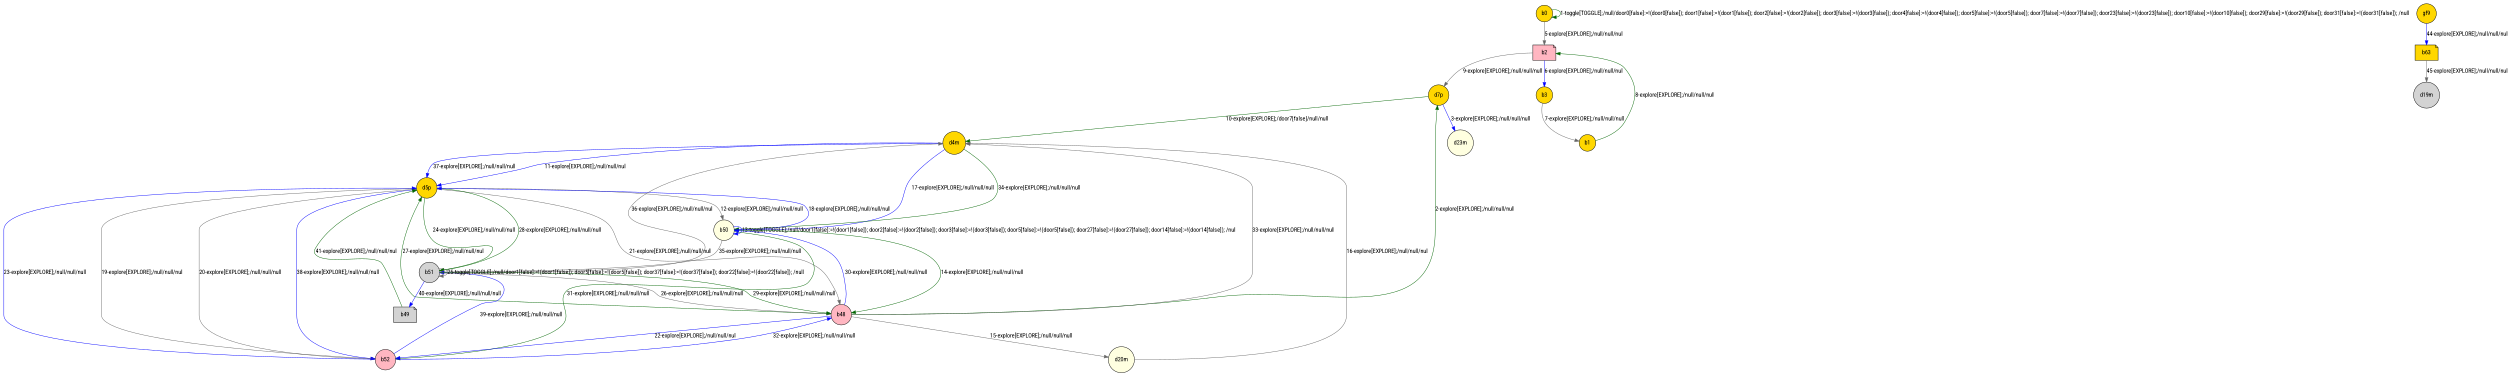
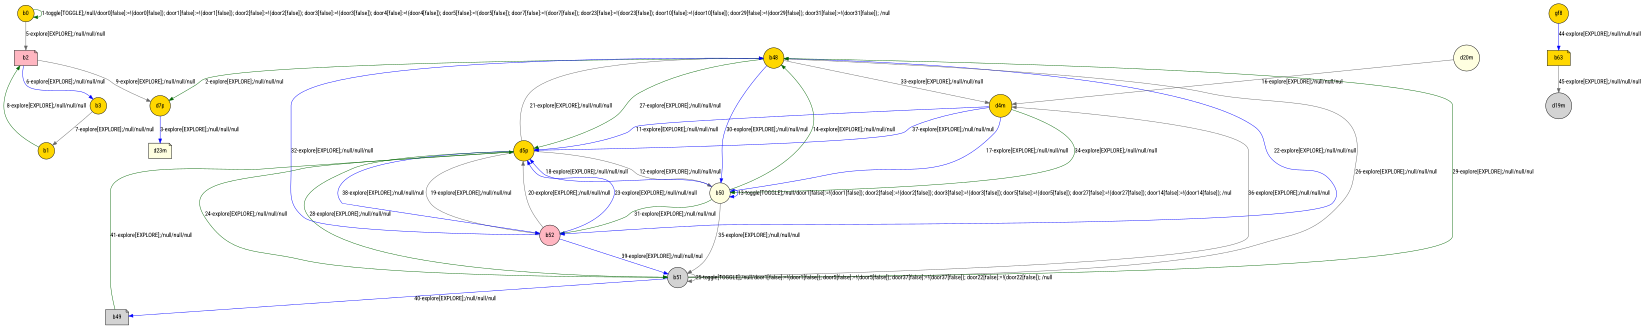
  digraph {
    fontname="Roboto Condensed"
    node [fillcolor=gold fontname="Roboto Condensed" shape=circle style=filled]
    edge [color=gray40 fontname="Roboto Condensed"]
    b0
    b2 [fillcolor=lightpink shape=note]
-   d23m [fillcolor=lightyellow]
+   d23m [fillcolor=lightyellow shape=note]
    d7p
    n5 [label=d4m]
    b3
    d5p
    b50 [fillcolor=lightyellow]
    b1
-   b48 [fillcolor=lightpink]
+   b48
    b52 [fillcolor=lightpink]
    b51 [fillcolor=lightgrey]
    n13 [fillcolor=lightyellow label=d20m]
    b49 [fillcolor=lightgrey shape=note]
    b63 [shape=note]
-   gf8 [label=gf9]
+   gf8
    d19m [fillcolor=lightgrey]
    b0 -> b0 [color=darkgreen label="1-toggle[TOGGLE];/null/door0[false]:=!(door0[false]); door1[false]:=!(door1[false]); door2[false]:=!(door2[false]); door3[false]:=!(door3[false]); door4[false]:=!(door4[false]); door5[false]:=!(door5[false]); door7[false]:=!(door7[false]); door23[false]:=!(door23[false]); door10[false]:=!(door10[false]); door29[false]:=!(door29[false]); door31[false]:=!(door31[false]); /null"]
    b0 -> b2 [label="5-explore[EXPLORE];/null/null/null"]
    b2 -> d7p [label="9-explore[EXPLORE];/null/null/null"]
    b2 -> b3 [color=blue label="6-explore[EXPLORE];/null/null/null"]
    d7p -> d23m [color=blue label="3-explore[EXPLORE];/null/null/null"]
-   d7p -> n5 [color=darkgreen label="10-explore[EXPLORE];/door7[false]/null/null"]
    n5 -> d5p [color=blue label="11-explore[EXPLORE];/null/null/null"]
    n5 -> d5p [color=blue label="37-explore[EXPLORE];/null/null/null"]
    n5 -> b50 [color=blue label="17-explore[EXPLORE];/null/null/null"]
    n5 -> b50 [color=darkgreen label="34-explore[EXPLORE];/null/null/null"]
    b3 -> b1 [label="7-explore[EXPLORE];/null/null/null"]
    d5p -> b50 [label="12-explore[EXPLORE];/null/null/null"]
    d5p -> b48 [label="21-explore[EXPLORE];/null/null/null"]
    d5p -> b52 [label="19-explore[EXPLORE];/null/null/null"]
    d5p -> b52 [color=blue label="38-explore[EXPLORE];/null/null/null"]
    d5p -> b51 [color=darkgreen label="24-explore[EXPLORE];/null/null/null"]
    d5p -> b51 [color=darkgreen label="28-explore[EXPLORE];/null/null/null"]
    b50 -> d5p [color=blue label="18-explore[EXPLORE];/null/null/null"]
    b50 -> b50 [color=blue label="13-toggle[TOGGLE];/null/door1[false]:=!(door1[false]); door2[false]:=!(door2[false]); door3[false]:=!(door3[false]); door5[false]:=!(door5[false]); door27[false]:=!(door27[false]); door14[false]:=!(door14[false]); /null"]
    b50 -> b48 [color=darkgreen label="14-explore[EXPLORE];/null/null/null"]
    b50 -> b52 [color=darkgreen label="31-explore[EXPLORE];/null/null/null"]
    b50 -> b51 [label="35-explore[EXPLORE];/null/null/null"]
    b1 -> b2 [color=darkgreen label="8-explore[EXPLORE];/null/null/null"]
    b48 -> d7p [color=darkgreen label="2-explore[EXPLORE];/null/null/null"]
    b48 -> n5 [label="33-explore[EXPLORE];/null/null/null"]
    b48 -> d5p [color=darkgreen label="27-explore[EXPLORE];/null/null/null"]
    b48 -> b50 [color=blue label="30-explore[EXPLORE];/null/null/null"]
    b48 -> b52 [color=blue label="22-explore[EXPLORE];/null/null/null"]
-   b48 -> n13 [label="15-explore[EXPLORE];/null/null/null"]
    b52 -> d5p [label="20-explore[EXPLORE];/null/null/null"]
    b52 -> d5p [color=blue label="23-explore[EXPLORE];/null/null/null"]
    b52 -> b48 [color=blue label="32-explore[EXPLORE];/null/null/null"]
    b52 -> b51 [color=blue label="39-explore[EXPLORE];/null/null/null"]
    b51 -> n5 [label="36-explore[EXPLORE];/null/null/null"]
    b51 -> b48 [label="26-explore[EXPLORE];/null/null/null"]
    b51 -> b48 [color=darkgreen label="29-explore[EXPLORE];/null/null/null"]
    b51 -> b51 [label="25-toggle[TOGGLE];/null/door1[false]:=!(door1[false]); door5[false]:=!(door5[false]); door37[false]:=!(door37[false]); door22[false]:=!(door22[false]); /null"]
    b51 -> b49 [color=blue label="40-explore[EXPLORE];/null/null/null"]
    n13 -> n5 [label="16-explore[EXPLORE];/null/null/null"]
    b49 -> d5p [color=darkgreen label="41-explore[EXPLORE];/null/null/null"]
    b63 -> d19m [label="45-explore[EXPLORE];/null/null/null"]
    gf8 -> b63 [color=blue label="44-explore[EXPLORE];/null/null/null"]
  }
